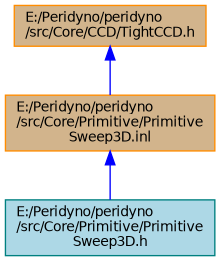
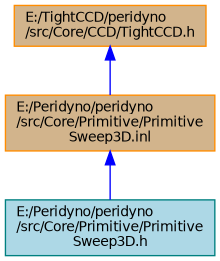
  digraph {
    node [color=darkorange fillcolor=tan fontname=Helvetica fontsize=10 shape=box style=filled]
    edge [color=blue dir=back fontname=Helvetica fontsize=10 labelfontname=Helvetica labelfontsize=10 style=solid]
-   n1 [fontcolor=black height=0.2 label="E:/Peridyno/peridyno\l/src/Core/CCD/TightCCD.h" width=0.4]
+   n1 [fontcolor=black height=0.2 label="E:/TightCCD/peridyno\l/src/Core/CCD/TightCCD.h" width=0.4]
    n2 [height=0.2 label="E:/Peridyno/peridyno\l/src/Core/Primitive/Primitive\lSweep3D.inl" width=0.4]
    n3 [color=teal fillcolor=lightblue height=0.2 label="E:/Peridyno/peridyno\l/src/Core/Primitive/Primitive\lSweep3D.h" width=0.4]
    n1 -> n2
    n2 -> n3
  }
